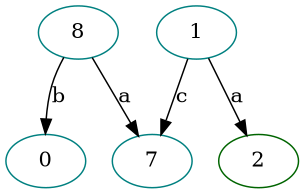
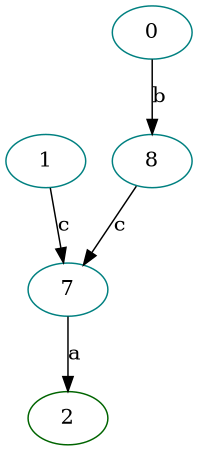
  strict digraph {
    node [color=teal]
    n1 [label=8]
    0
    7
    1
    2 [color=darkgreen]
-   n1 -> 7 [label=a]
-   n1 -> 0 [label=b]
+   n1 -> 7 [label=c]
+   0 -> n1 [label=b]
    1 -> 7 [label=c]
-   1 -> 2 [label=a]
+   7 -> 2 [label=a]
  }
